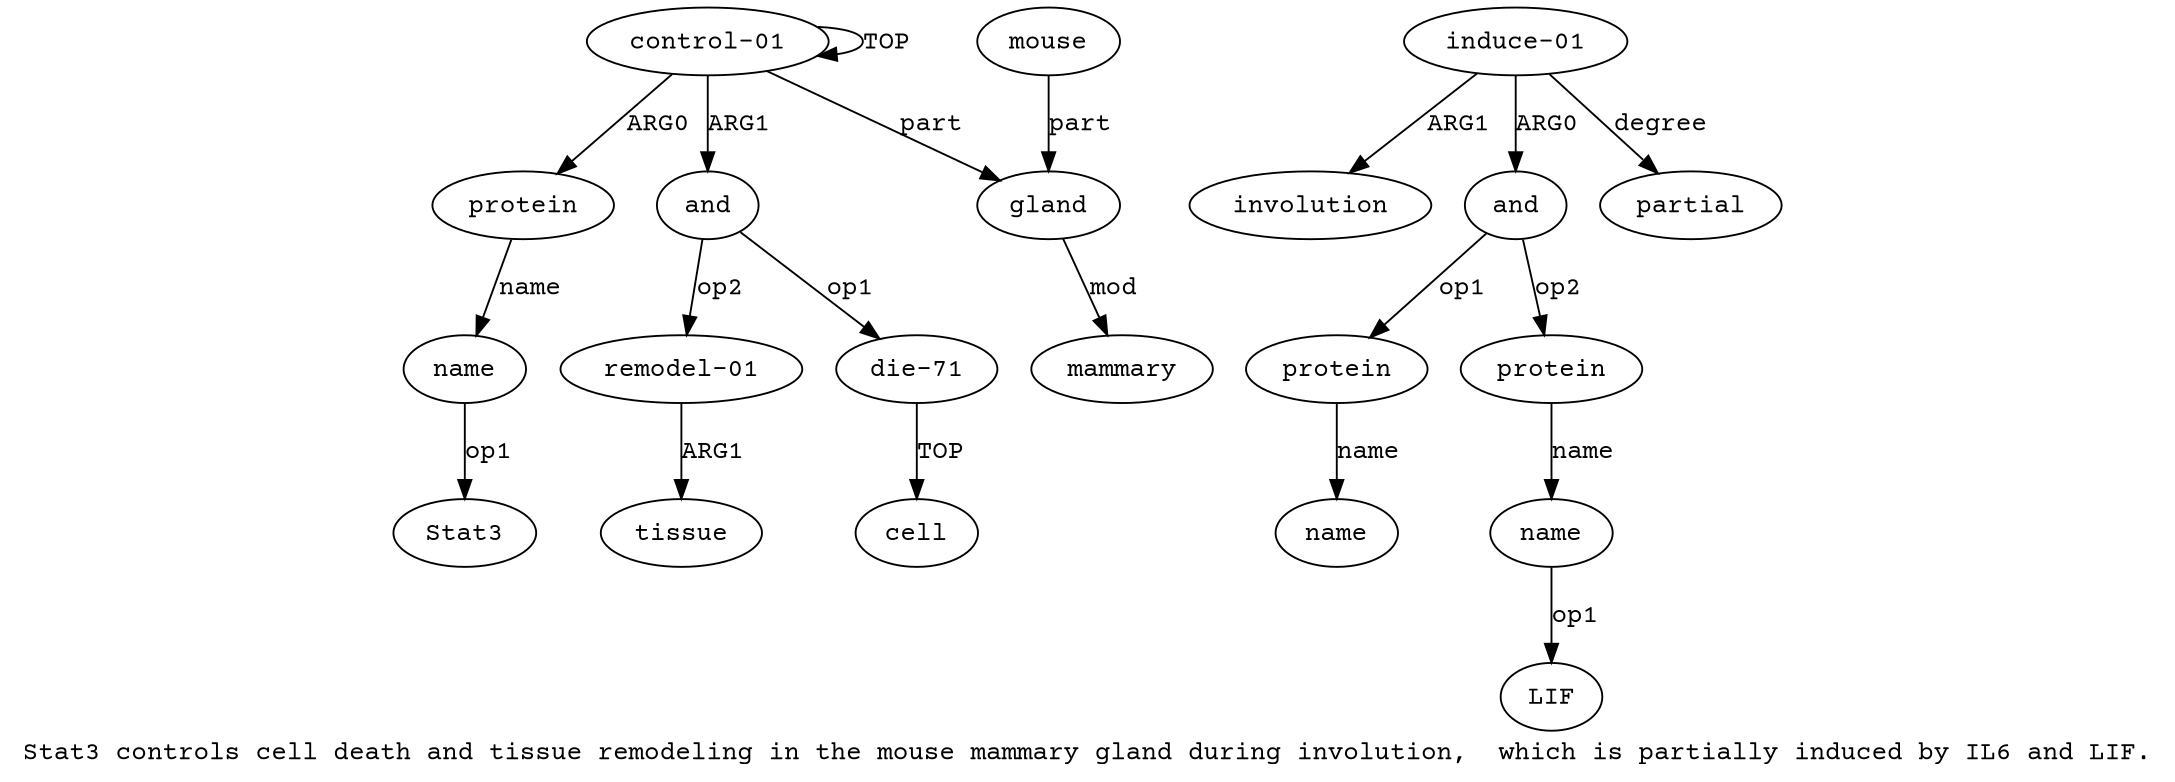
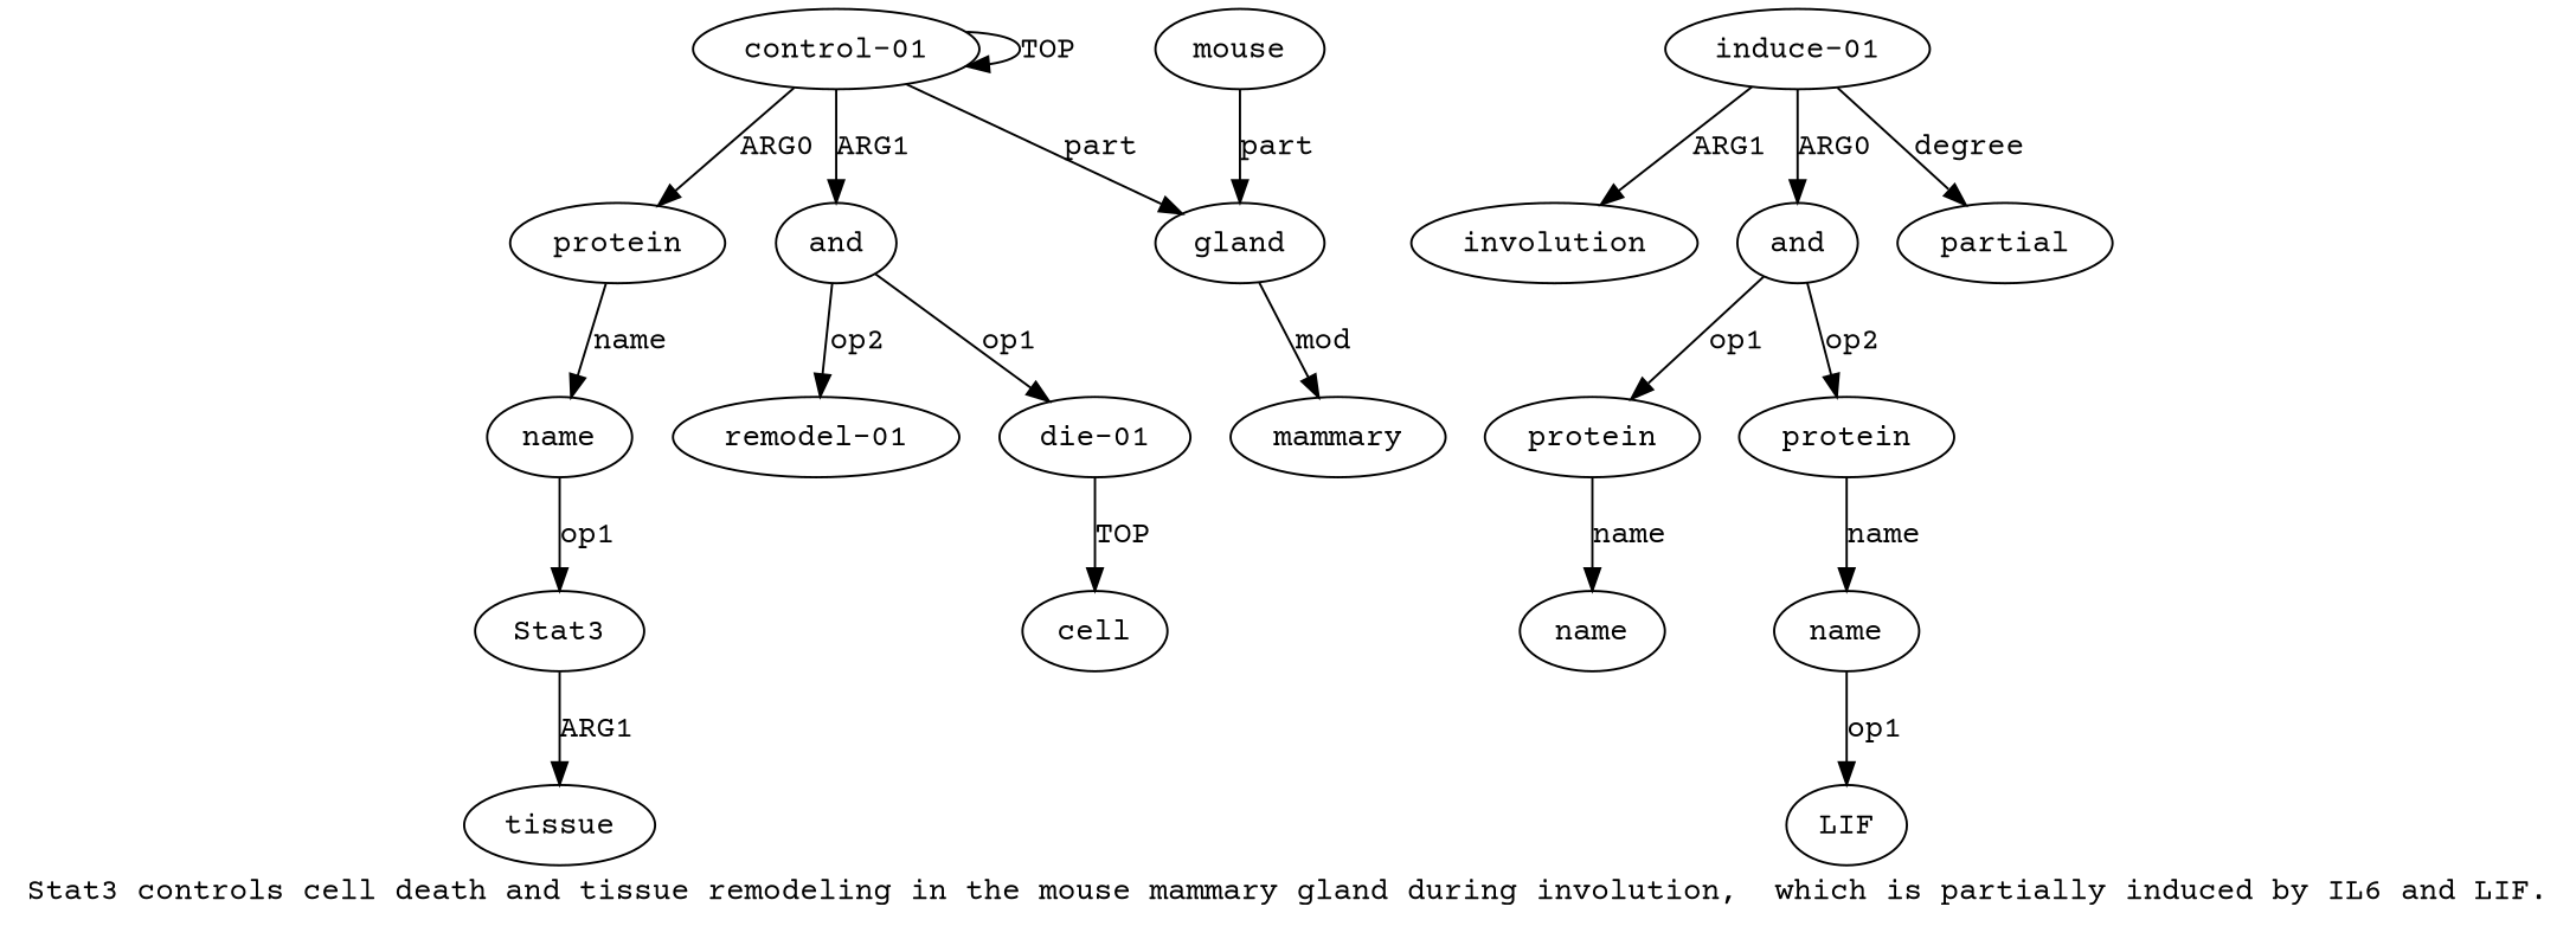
  digraph {
    fontname="Courier Prime"
    label="Stat3 controls cell death and tissue remodeling in the mouse mammary gland during involution,  which is partially induced by IL6 and LIF."
    node [color=black fontname="Courier Prime" gold_ind=-1 gold_label=name test_ind=-1 test_label=name]
    edge [color=black fontname="Courier Prime" gold_label=op1 test_label=op1]
    n1 [gold_label=Stat3 label=Stat3 test_label=Stat3]
    n2 [gold_label=LIF label=LIF test_label=LIF]
    n3 [gold_ind=15 label=name test_ind=15]
    n4 [gold_ind=14 gold_label=protein label=protein test_ind=14 test_label=protein]
    n5 [gold_ind=17 label=name test_ind=17]
    n6 [gold_ind=16 gold_label=protein label=protein test_ind=16 test_label=protein]
    n7 [gold_ind=11 gold_label=involution label=involution test_ind=11 test_label=involution]
    n8 [gold_ind=10 gold_label=mouse label=mouse test_ind=10 test_label=mouse]
    n9 [gold_ind=8 gold_label=gland label=gland test_ind=8 test_label=gland]
    n10 [gold_ind=9 gold_label=mammary label=mammary test_ind=9 test_label=mammary]
    n11 [gold_ind=13 gold_label=and label=and test_ind=13 test_label=and]
    n12 [gold_ind=12 gold_label="induce-01" label="induce-01" test_ind=12 test_label="induce-01"]
    n13 [gold_ind=18 gold_label=partial label=partial test_ind=18 test_label=partial]
    n14 [gold_ind=1 gold_label=protein label=protein test_ind=1 test_label=protein]
    n15 [gold_ind=2 label=name test_ind=2]
    n16 [gold_ind=0 gold_label="control-01" label="control-01" test_ind=0 test_label="control-01"]
    n17 [gold_ind=3 gold_label=and label=and test_ind=3 test_label=and]
-   n18 [gold_ind=4 gold_label="die-01" label="die-71" test_ind=4 test_label="die-01"]
+   n18 [gold_ind=4 gold_label="die-01" label="die-01" test_ind=4 test_label="die-01"]
    n19 [gold_ind=6 gold_label="remodel-01" label="remodel-01" test_ind=6 test_label="remodel-01"]
    n20 [gold_ind=5 gold_label=cell label=cell test_ind=5 test_label=cell]
    n21 [gold_ind=7 gold_label=tissue label=tissue test_ind=7 test_label=tissue]
    n4 -> n3 [gold_label=name label=name test_label=name]
    n5 -> n2 [label=op1]
    n6 -> n5 [gold_label=name label=name test_label=name]
    n8 -> n9 [gold_label=part label=part test_label=part]
    n9 -> n10 [gold_label=mod label=mod test_label=mod]
    n11 -> n4 [label=op1]
    n11 -> n6 [gold_label=op2 label=op2 test_label=op2]
    n12 -> n7 [gold_label=ARG1 label=ARG1 test_label=ARG1]
    n12 -> n11 [gold_label=ARG0 label=ARG0 test_label=ARG0]
    n12 -> n13 [gold_label=degree label=degree test_label=degree]
    n14 -> n15 [gold_label=name label=name test_label=name]
    n15 -> n1 [label=op1]
    n16 -> n9 [gold_label=location label=part test_label=location]
    n16 -> n14 [gold_label=ARG0 label=ARG0 test_label=ARG0]
    n16 -> n16 [gold_label=TOP label=TOP test_label=TOP]
    n16 -> n17 [gold_label=ARG1 label=ARG1 test_label=ARG1]
    n17 -> n18 [label=op1]
    n17 -> n19 [gold_label=op2 label=op2 test_label=op2]
    n18 -> n20 [gold_label=ARG1 label=TOP test_label=ARG1]
-   n19 -> n21 [gold_label=ARG1 label=ARG1 test_label=ARG1]
+   n1 -> n21 [gold_label=ARG1 label=ARG1 test_label=ARG1]
  }
